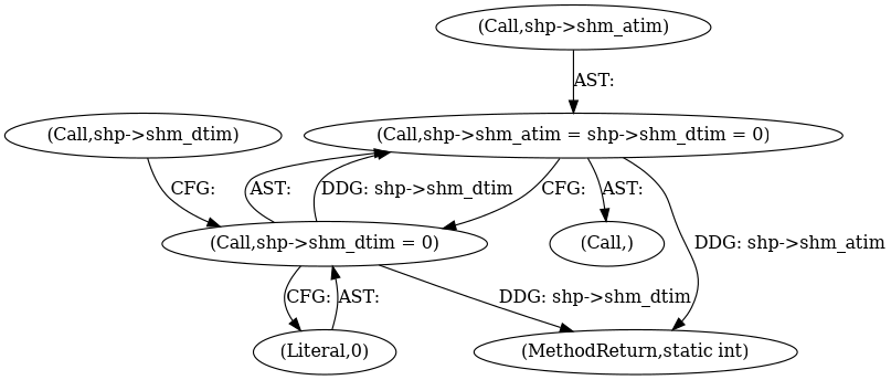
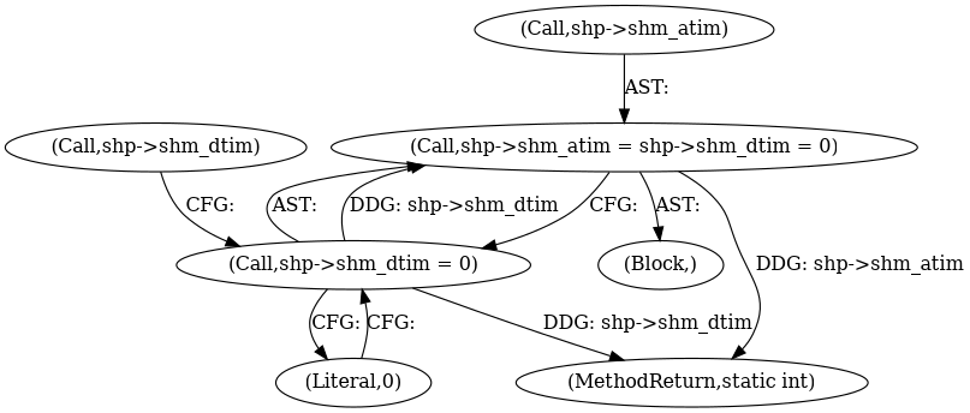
  digraph {
    fontname="DejaVu Serif"
    node [fontname="DejaVu Serif"]
    edge [fontname="DejaVu Serif"]
    n1 [label="(Call,shp->shm_atim = shp->shm_dtim = 0)"]
    n2 [label="(Call,shp->shm_dtim = 0)"]
-   n3 [label="(Call,)"]
+   n3 [label="(Block,)"]
    n4 [label="(MethodReturn,static int)"]
    n5 [label="(Literal,0)"]
    n6 [label="(Call,shp->shm_dtim)"]
    n7 [label="(Call,shp->shm_atim)"]
    n1 -> n2 [label="CFG: "]
    n1 -> n3 [label="AST: "]
    n1 -> n4 [label="DDG: shp->shm_atim"]
    n2 -> n1 [label="AST: "]
    n2 -> n1 [label="DDG: shp->shm_dtim"]
    n2 -> n4 [label="DDG: shp->shm_dtim"]
    n2 -> n5 [label="CFG: "]
-   n5 -> n2 [label="AST: "]
+   n5 -> n2 [label="CFG: "]
    n6 -> n2 [label="CFG: "]
    n7 -> n1 [label="AST: "]
  }
